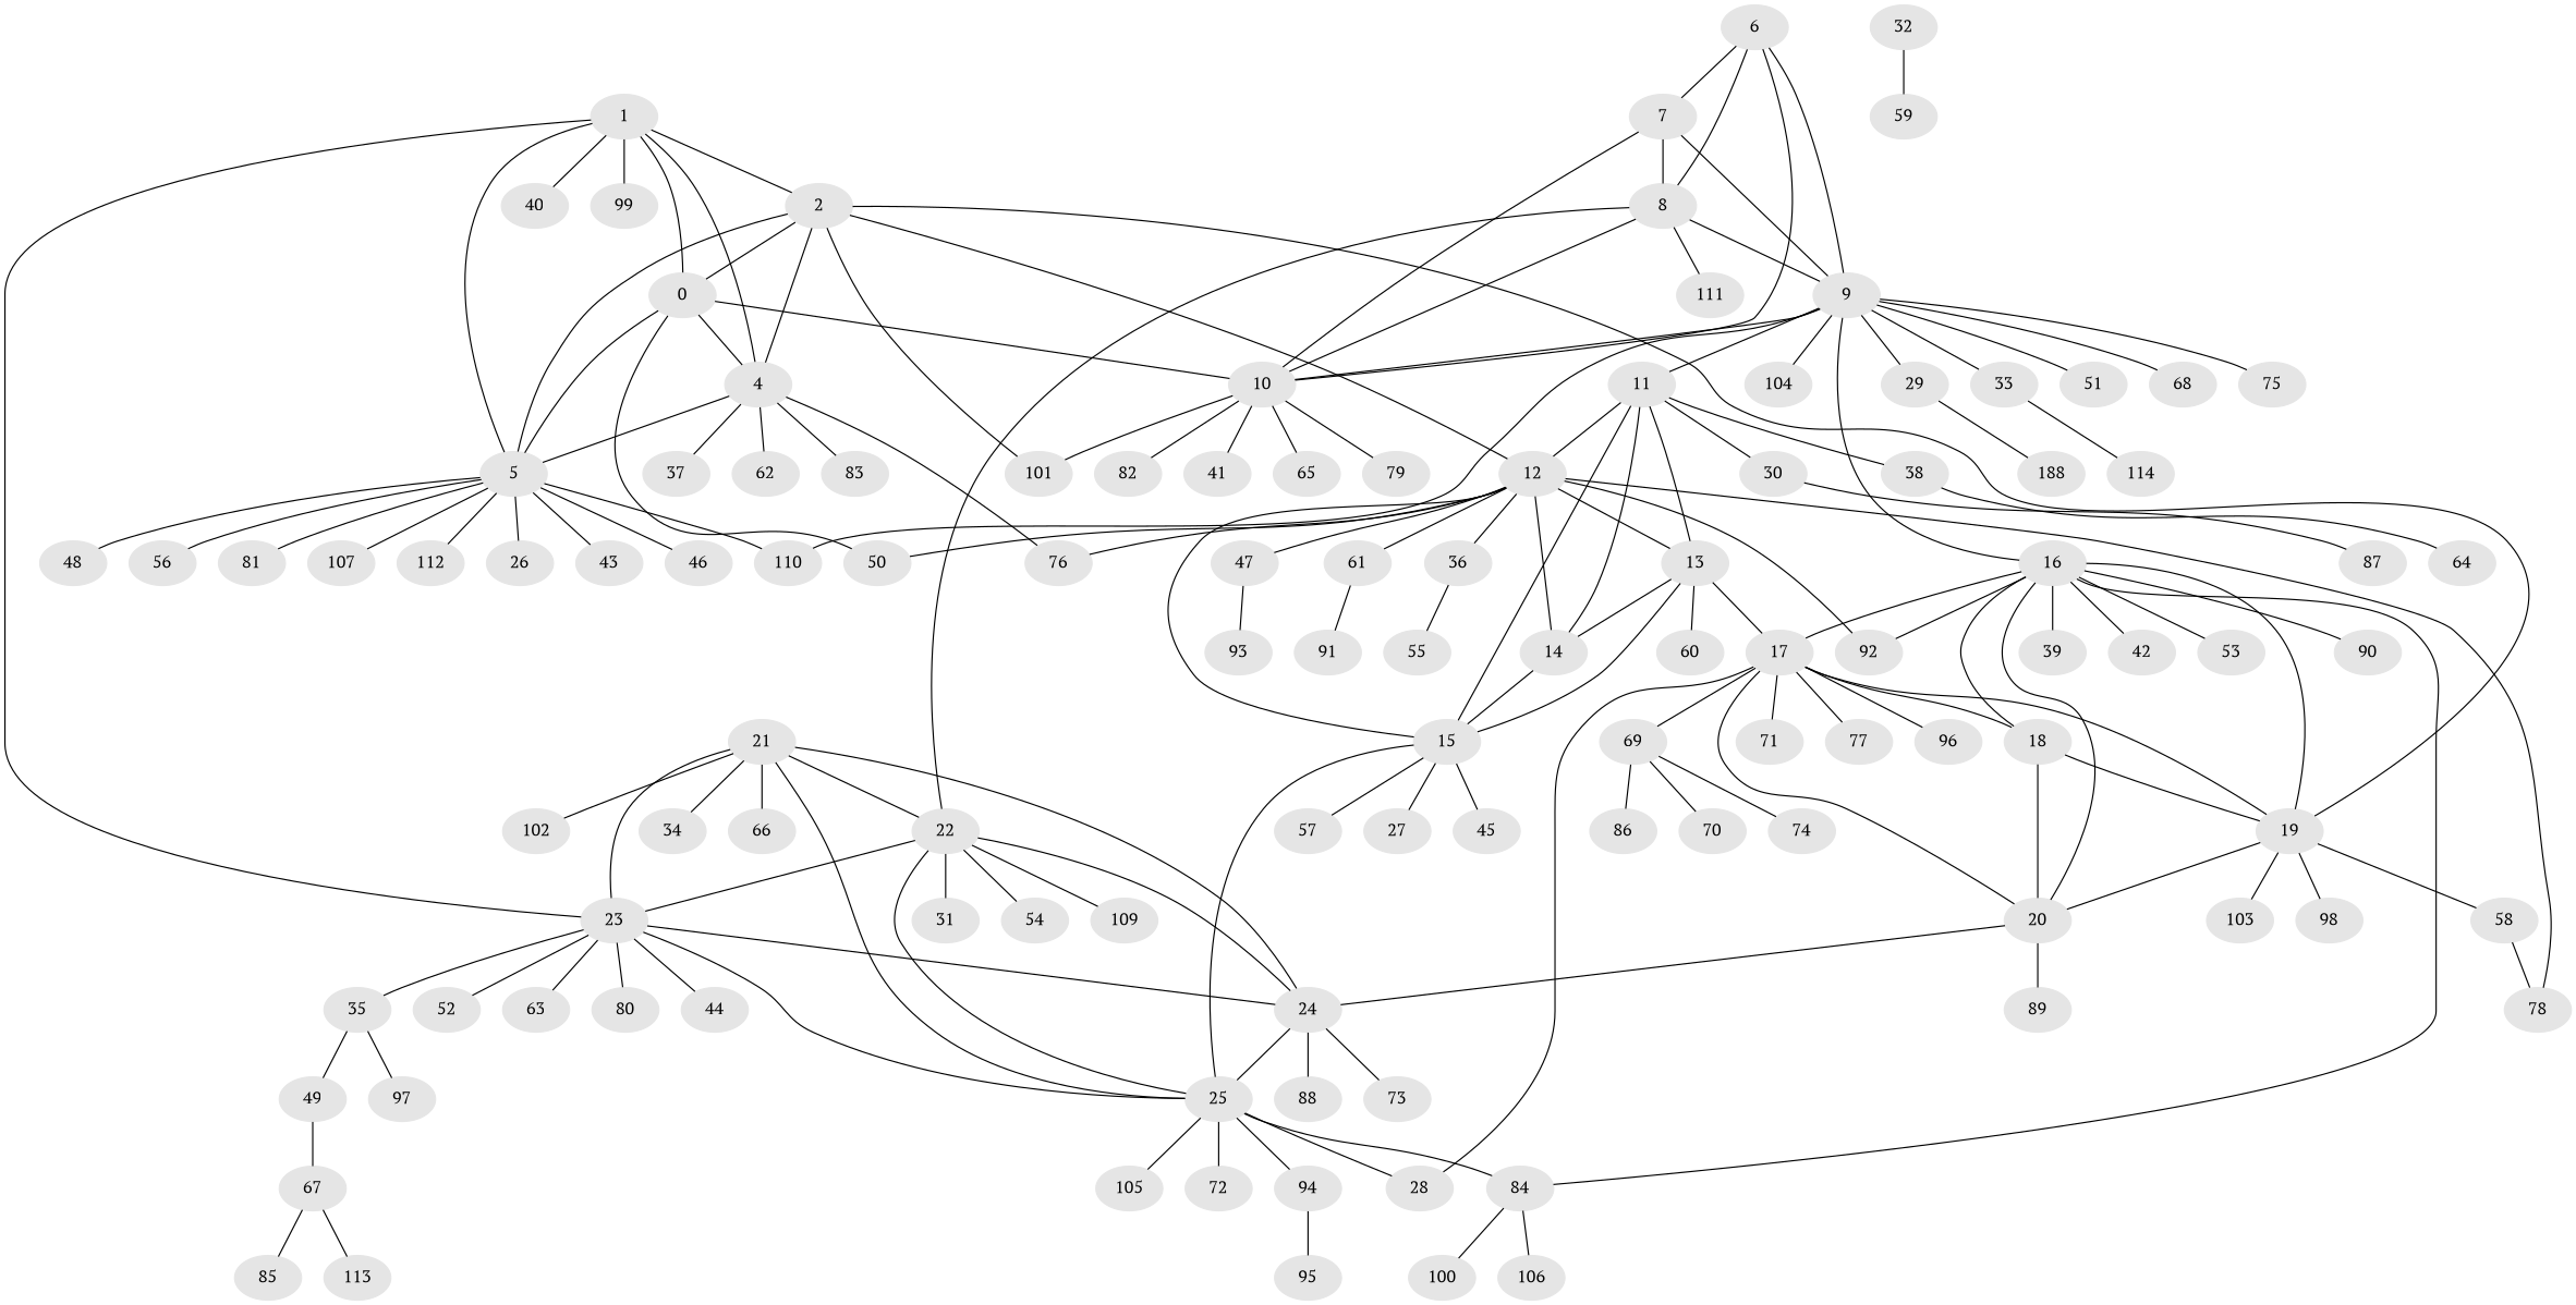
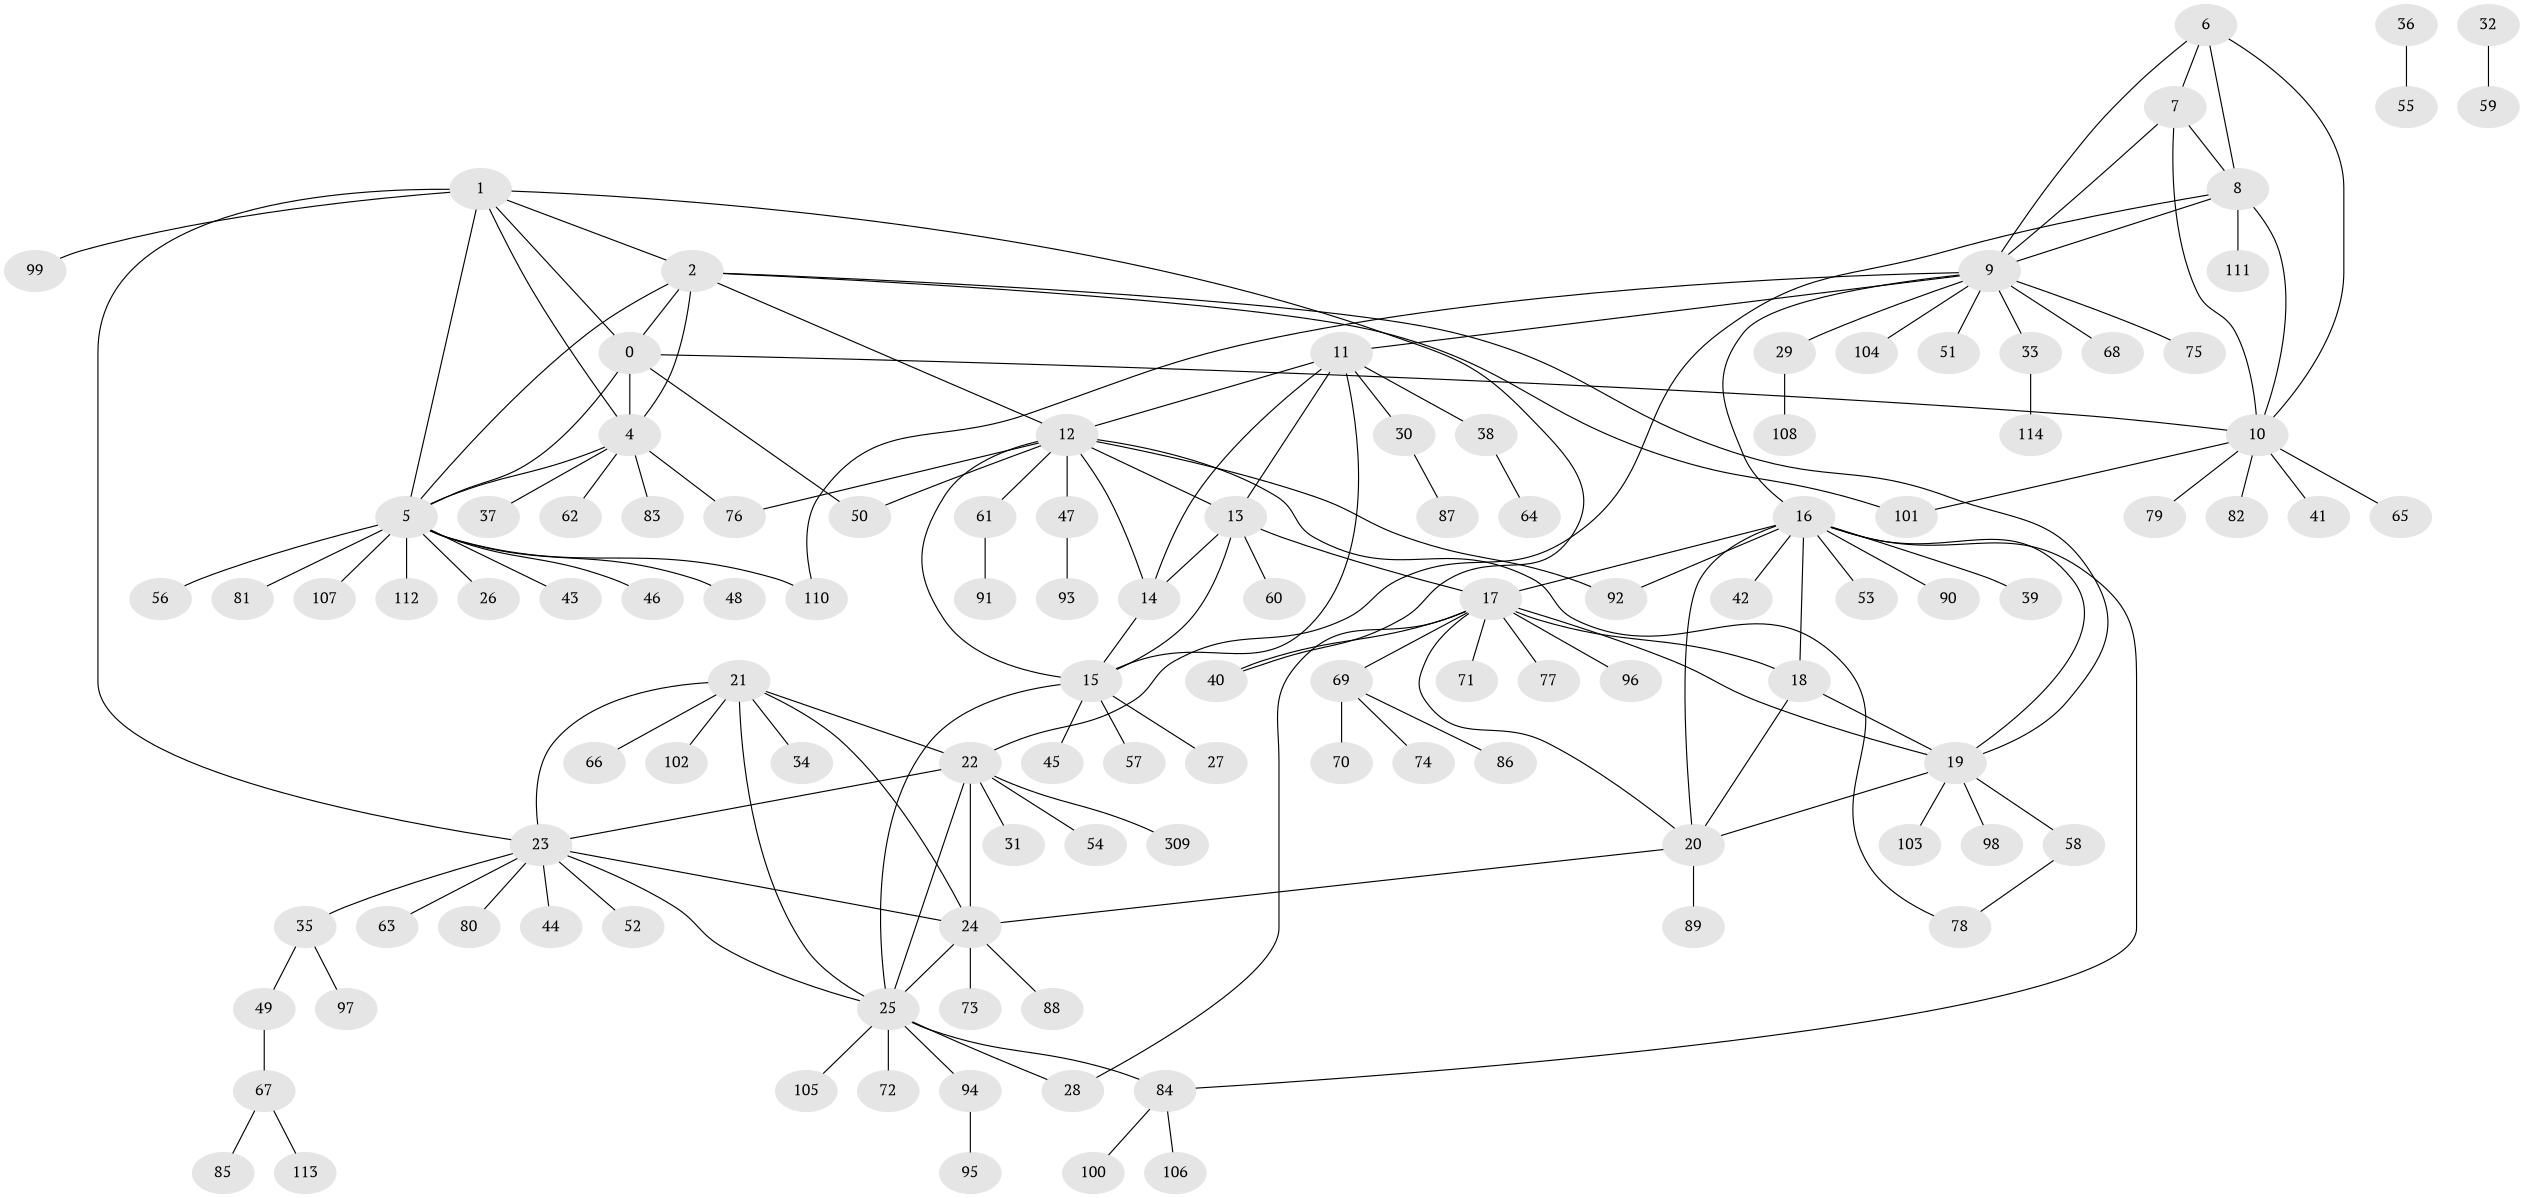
  graph {
    fontname="PT Serif"
    node [color=gray90 fontname="PT Serif" style=filled]
    edge [fontname="PT Serif"]
    1
    2
    n3 [label=0]
    4
    5
    23
    40
    99
    12
    19
    101
    10
    50
    37
    62
    83
    76
    26
    43
    46
    48
    56
    81
    107
    110
    112
    25
    24
    35
    44
    52
    63
    80
    13
    14
    15
    36
    47
    61
    78
    92
    20
    58
    98
    103
    41
    65
    79
    82
    6
    7
    8
    9
    22
    111
    11
    16
    29
    33
    51
    68
    75
    104
    32
    59
    31
    54
-   109
+   109 [label=309]
    30
    38
    90
    17
    18
    39
    42
    53
    84
-   108 [label=188]
+   108
    114
    60
    27
    45
    57
    87
    64
    55
    93
    91
    28
    69
    71
    77
    96
    72
    94
    105
    89
    100
    106
    70
    74
    86
    73
    88
    21
    34
    66
    102
    49
    97
    95
    67
    85
    113
    1 -- 2
    1 -- n3
    1 -- 4
    1 -- 5
    1 -- 23
    1 -- 40
    1 -- 99
    2 -- n3
    2 -- 4
    2 -- 5
    2 -- 12
    2 -- 19
    2 -- 101
    n3 -- 4
    n3 -- 5
    n3 -- 10
    n3 -- 50
    4 -- 5
    4 -- 37
    4 -- 62
    4 -- 83
    4 -- 76
    5 -- 26
    5 -- 43
    5 -- 46
    5 -- 48
    5 -- 56
    5 -- 81
    5 -- 107
    5 -- 110
    5 -- 112
    23 -- 25
    23 -- 24
    23 -- 35
    23 -- 44
    23 -- 52
    23 -- 63
    23 -- 80
    12 -- 50
    12 -- 76
    12 -- 13
    12 -- 14
    12 -- 15
-   12 -- 36
    12 -- 47
    12 -- 61
    12 -- 78
    12 -- 92
    19 -- 20
    19 -- 58
    19 -- 98
    19 -- 103
    10 -- 101
    10 -- 41
    10 -- 65
    10 -- 79
    10 -- 82
    25 -- 84
    25 -- 28
    25 -- 72
    25 -- 94
    25 -- 105
    24 -- 25
    24 -- 73
    24 -- 88
    35 -- 49
    35 -- 97
    13 -- 14
    13 -- 15
    13 -- 17
    13 -- 60
    14 -- 15
    15 -- 25
    15 -- 27
    15 -- 45
    15 -- 57
    36 -- 55
    47 -- 93
    61 -- 91
    20 -- 24
    20 -- 89
    58 -- 78
    6 -- 10
    6 -- 7
    6 -- 8
    6 -- 9
    7 -- 10
    7 -- 8
    7 -- 9
    8 -- 10
    8 -- 9
    8 -- 22
    8 -- 111
-   9 -- 10
    9 -- 110
    9 -- 11
    9 -- 16
    9 -- 29
    9 -- 33
    9 -- 51
    9 -- 68
    9 -- 75
    9 -- 104
    22 -- 23
    22 -- 25
    22 -- 24
    22 -- 31
    22 -- 54
    22 -- 109
    11 -- 12
    11 -- 13
    11 -- 14
    11 -- 15
    11 -- 30
    11 -- 38
    16 -- 19
    16 -- 92
    16 -- 20
    16 -- 90
    16 -- 17
    16 -- 18
    16 -- 39
    16 -- 42
    16 -- 53
    16 -- 84
    29 -- 108
    33 -- 114
    32 -- 59
    30 -- 87
    38 -- 64
+   17 -- 40
    17 -- 19
    17 -- 20
    17 -- 18
    17 -- 28
    17 -- 69
    17 -- 71
    17 -- 77
    17 -- 96
    18 -- 19
    18 -- 20
    84 -- 100
    84 -- 106
    69 -- 70
    69 -- 74
    69 -- 86
    94 -- 95
    21 -- 23
    21 -- 25
    21 -- 24
    21 -- 22
    21 -- 34
    21 -- 66
    21 -- 102
    49 -- 67
    67 -- 85
    67 -- 113
  }
